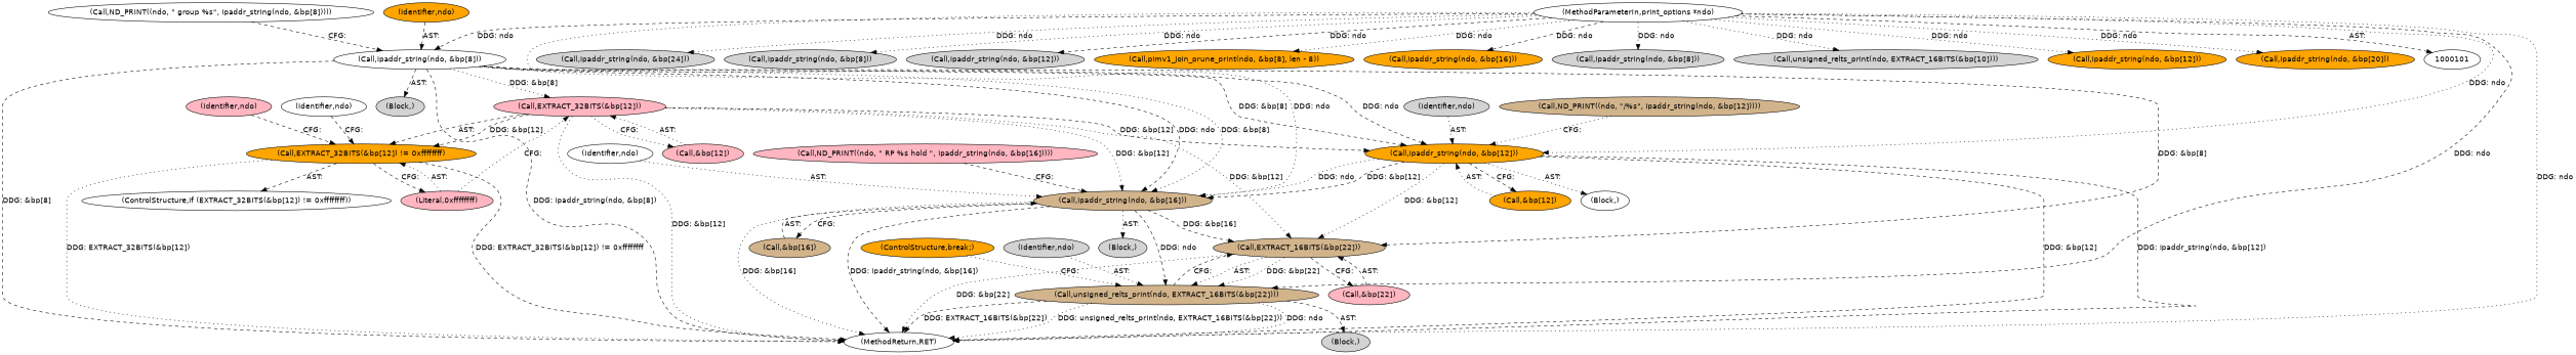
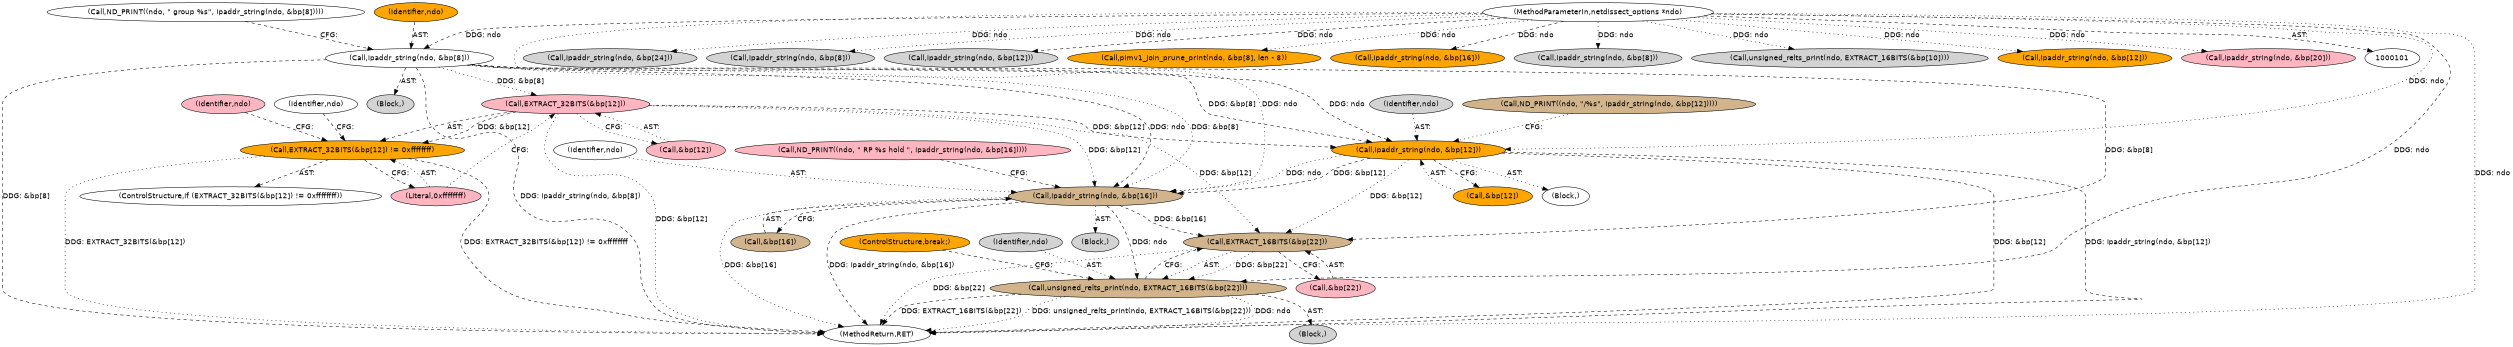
  digraph {
    fontname="DejaVu Sans"
    node [fillcolor=lightgrey fontname="DejaVu Sans" style=filled]
    edge [fontname="DejaVu Sans" style=dashed]
    n1 [fillcolor=white label="(Call,ipaddr_string(ndo, &bp[8]))"]
    n2 [fillcolor=lightpink label="(Call,EXTRACT_32BITS(&bp[12]))"]
    n3 [fillcolor=orange label="(Call,ipaddr_string(ndo, &bp[12]))"]
    n4 [fillcolor=tan label="(Call,ipaddr_string(ndo, &bp[16]))"]
    n5 [fillcolor=tan label="(Call,EXTRACT_16BITS(&bp[22]))"]
    n6 [label="(Block,)"]
    n7 [fillcolor=white label="(MethodReturn,RET)"]
    n8 [fillcolor=orange label="(Call,EXTRACT_32BITS(&bp[12]) != 0xffffffff)"]
    n9 [fillcolor=lightpink label="(Call,&bp[12])"]
    n10 [fillcolor=orange label="(Call,&bp[12])"]
    n11 [fillcolor=white label="(Block,)"]
    n12 [fillcolor=tan label="(Call,unsigned_relts_print(ndo, EXTRACT_16BITS(&bp[22])))"]
    n13 [label="(Block,)"]
    n14 [fillcolor=tan label="(Call,&bp[16])"]
    n15 [fillcolor=lightpink label="(Call,&bp[22])"]
-   n16 [fillcolor=white label="(MethodParameterIn,print_options *ndo)"]
+   n16 [fillcolor=white label="(MethodParameterIn,netdissect_options *ndo)"]
    n17 [label="(Call,ipaddr_string(ndo, &bp[24]))"]
    n18 [label="(Call,ipaddr_string(ndo, &bp[8]))"]
    n19 [label="(Call,ipaddr_string(ndo, &bp[12]))"]
    n20 [fillcolor=orange label="(Call,pimv1_join_prune_print(ndo, &bp[8], len - 8))"]
    n21 [fillcolor=orange label="(Call,ipaddr_string(ndo, &bp[16]))"]
    n22 [label="(Call,ipaddr_string(ndo, &bp[8]))"]
    n23 [label="(Call,unsigned_relts_print(ndo, EXTRACT_16BITS(&bp[10])))"]
    n24 [fillcolor=orange label="(Call,ipaddr_string(ndo, &bp[12]))"]
-   n25 [fillcolor=orange label="(Call,ipaddr_string(ndo, &bp[20]))"]
+   n25 [fillcolor=lightpink label="(Call,ipaddr_string(ndo, &bp[20]))"]
    1000101 [fillcolor=white]
    n27 [label="(Block,)"]
    n28 [fillcolor=white label="(ControlStructure,if (EXTRACT_32BITS(&bp[12]) != 0xffffffff))"]
    n29 [fillcolor=lightpink label="(Literal,0xffffffff)"]
    n30 [fillcolor=white label="(Identifier,ndo)"]
    n31 [label="(Identifier,ndo)"]
    n32 [fillcolor=orange label="(ControlStructure,break;)"]
    n33 [fillcolor=white label="(Identifier,ndo)"]
    n34 [label="(Identifier,ndo)"]
    n35 [fillcolor=lightpink label="(Identifier,ndo)"]
    n36 [fillcolor=tan label="(Call,ND_PRINT((ndo, \"/%s\", ipaddr_string(ndo, &bp[12]))))"]
    n37 [fillcolor=white label="(Call,ND_PRINT((ndo, \" group %s\", ipaddr_string(ndo, &bp[8]))))"]
    n38 [fillcolor=lightpink label="(Call,ND_PRINT((ndo, \" RP %s hold \", ipaddr_string(ndo, &bp[16]))))"]
    n39 [fillcolor=orange label="(Identifier,ndo)"]
    n1 -> n2 [label="DDG: &bp[8]" style=dotted]
    n1 -> n3 [label="DDG: ndo"]
    n1 -> n3 [label="DDG: &bp[8]"]
    n1 -> n4 [label="DDG: ndo"]
    n1 -> n4 [label="DDG: &bp[8]" style=dotted]
    n1 -> n5 [label="DDG: &bp[8]"]
    n1 -> n6 [label="AST: "]
    n1 -> n7 [label="DDG: &bp[8]"]
    n1 -> n7 [label="DDG: ipaddr_string(ndo, &bp[8])"]
    n2 -> n3 [label="DDG: &bp[12]"]
    n2 -> n4 [label="DDG: &bp[12]" style=dotted]
    n2 -> n5 [label="DDG: &bp[12]" style=dotted]
    n2 -> n7 [label="DDG: &bp[12]" style=dotted]
    n2 -> n8 [label="AST: "]
    n2 -> n8 [label="DDG: &bp[12]"]
    n2 -> n9 [label="CFG: " style=dotted]
    n3 -> n4 [label="DDG: ndo" style=dotted]
    n3 -> n4 [label="DDG: &bp[12]"]
    n3 -> n5 [label="DDG: &bp[12]" style=dotted]
    n3 -> n7 [label="DDG: &bp[12]"]
    n3 -> n7 [label="DDG: ipaddr_string(ndo, &bp[12])"]
    n3 -> n10 [label="CFG: "]
    n3 -> n11 [label="AST: " style=dotted]
    n4 -> n5 [label="DDG: &bp[16]"]
    n4 -> n7 [label="DDG: &bp[16]" style=dotted]
    n4 -> n7 [label="DDG: ipaddr_string(ndo, &bp[16])"]
    n4 -> n12 [label="DDG: ndo"]
    n4 -> n13 [label="AST: " style=dotted]
    n4 -> n14 [label="CFG: "]
    n5 -> n7 [label="DDG: &bp[22]" style=dotted]
    n5 -> n12 [label="AST: " style=dotted]
    n5 -> n12 [label="DDG: &bp[22]" style=dotted]
    n5 -> n15 [label="CFG: "]
    n8 -> n7 [label="DDG: EXTRACT_32BITS(&bp[12])" style=dotted]
    n8 -> n7 [label="DDG: EXTRACT_32BITS(&bp[12]) != 0xffffffff"]
    n8 -> n28 [label="AST: "]
    n8 -> n29 [label="CFG: "]
    n9 -> n2 [label="AST: " style=dotted]
    n10 -> n3 [label="AST: " style=dotted]
    n12 -> n5 [label="CFG: "]
    n12 -> n7 [label="DDG: ndo" style=dotted]
    n12 -> n7 [label="DDG: EXTRACT_16BITS(&bp[22])"]
    n12 -> n7 [label="DDG: unsigned_relts_print(ndo, EXTRACT_16BITS(&bp[22]))" style=dotted]
    n12 -> n27 [label="AST: "]
    n14 -> n4 [label="AST: "]
    n15 -> n5 [label="AST: "]
    n16 -> n1 [label="DDG: ndo"]
    n16 -> n3 [label="DDG: ndo" style=dotted]
    n16 -> n4 [label="DDG: ndo" style=dotted]
    n16 -> n7 [label="DDG: ndo" style=dotted]
    n16 -> n12 [label="DDG: ndo"]
    n16 -> n17 [label="DDG: ndo" style=dotted]
    n16 -> n18 [label="DDG: ndo" style=dotted]
    n16 -> n19 [label="DDG: ndo"]
    n16 -> n20 [label="DDG: ndo" style=dotted]
    n16 -> n21 [label="DDG: ndo"]
    n16 -> n22 [label="DDG: ndo" style=dotted]
    n16 -> n23 [label="DDG: ndo" style=dotted]
    n16 -> n24 [label="DDG: ndo" style=dotted]
    n16 -> n25 [label="DDG: ndo" style=dotted]
    n16 -> 1000101 [label="AST: "]
    n29 -> n2 [label="CFG: " style=dotted]
    n29 -> n8 [label="AST: " style=dotted]
    n30 -> n4 [label="AST: " style=dotted]
    n31 -> n12 [label="AST: " style=dotted]
-   n32 -> n12 [label="CFG: " style=dotted]
+   n32 -> n12 [label="CFG: "]
    n33 -> n8 [label="CFG: "]
    n34 -> n3 [label="AST: " style=dotted]
    n35 -> n8 [label="CFG: "]
    n36 -> n3 [label="CFG: " style=dotted]
    n37 -> n1 [label="CFG: "]
    n38 -> n4 [label="CFG: "]
    n39 -> n1 [label="AST: "]
  }
